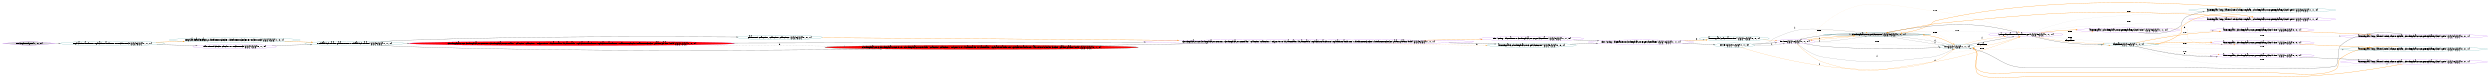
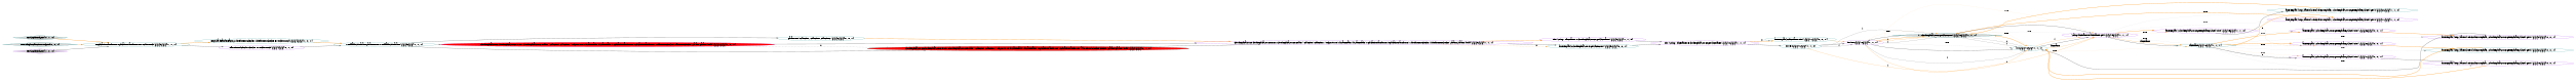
  digraph {
    rankdir=LR
    node [color=purple fillcolor=white shape=ellipse style=filled]
    edge [color=gray40 style=bold]
    n1 [label="List<String> sliceNames = cloudReplicaSource.getSliceNames()@@@9@@@['1', '1', '0']"]
    n2 [label="List<String> sliceNames = cloudReplicaSource.getSliceNames()@@@10@@@['1', '1', '1']"]
    n3 [color=teal label="assertEquals(3,sliceNames.size())@@@11@@@['0', '0', '1']"]
    n4 [color=teal label="int i = 0@@@11@@@['1', '1', '0']"]
+   n5 [color=teal fillcolor=lightgray label="testSimple_OnlyNrt['0', '1', '0']" shape=diamond]
    n6 [color=teal label="ReplicaListTransformer replicaListTransformer = Mockito.mock()@@@3@@@['1', '1', '1']"]
    n7 [color=teal label="HttpShardHandlerFactory.WhitelistHostChecker whitelistHostChecker = Mockito.mock()@@@4@@@['1', '0', '1']"]
    n8 [label="AllowListUrlChecker checker = Mockito.mock()@@@4@@@['0', '1', '0']"]
    n9 [color=teal label="assertEquals(\"http://baseUrl2:8984/slice2_replica3/\",cloudReplicaSource.getReplicasBySlice(i).get(0))@@@20@@@['1', '1', '0']"]
    n10 [color=teal fillcolor=lightgray label="i < cloudReplicaSource.getSliceCount()@@@13@@@['1', '1', '1']" shape=diamond]
    n11 [color=teal label="i++@@@14@@@['1', '1', '1']"]
    n12 [color=teal label="sliceName@@@16@@@['1', '1', '1']" shape=diamond]
    n13 [label="String sliceName = sliceNames.get(i)@@@15@@@['1', '1', '1']"]
    n14 [label="int i = 0@@@12@@@['1', '1', '1']"]
    n15 [label="assertEquals(\"http://baseUrl1:8983/slice1_replica1/\",cloudReplicaSource.getReplicasBySlice(i).get(0))@@@18@@@['0', '0', '1']"]
    n16 [color=teal label="ModifiableSolrParams params = new ModifiableSolrParams()@@@5@@@['1', '1', '1']"]
    n17 [color=teal label="params.set(\"collection\",\"collection1,collection2\")@@@6@@@['0', '0', '1']"]
    n18 [fillcolor=red label="CloudReplicaSource cloudReplicaSource = new CloudReplicaSource.Builder().collection(\"collection1\").onlyNrt(true).zkStateReader(zkStateReader).replicaListTransformer(replicaListTransformer).redlistHostChecker(redlistHostChecker).params(params).build()@@@7@@@['1', '0', '0']"]
    n19 [color=teal fillcolor=red label="CloudReplicaSource cloudReplicaSource = new CloudReplicaSource.Builder().collection(\"collection1\").onlyNrt(true).zkStateReader(zkStateReader).replicaListTransformer(replicaListTransformer).allowListUrlChecker(checker).params(params).build()@@@7@@@['0', '1', '0']"]
    n20 [label="assertEquals(1,cloudReplicaSource.getReplicasBySlice(i).size())@@@20@@@['0', '0', '1']"]
    n21 [label="assertEquals(\"http://baseUrl1:8983/slice1_replica1/\",cloudReplicaSource.getReplicasBySlice(i).get(0))@@@17@@@['1', '1', '0']"]
    n22 [label="assertEquals(2,cloudReplicaSource.getReplicasBySlice(i).size())@@@17@@@['0', '0', '1']"]
    n23 [color=teal label="assertEquals(\"http://baseUrl2:8984/slice2_replica3/\",cloudReplicaSource.getReplicasBySlice(i).get(0))@@@21@@@['0', '0', '1']"]
    n24 [label="assertEquals(\"http://baseUrl1:8983/slice1_replica5/\",cloudReplicaSource.getReplicasBySlice(i).get(0))@@@24@@@['0', '0', '1']"]
    n25 [label="assertEquals(1,cloudReplicaSource.getReplicasBySlice(i).size())@@@23@@@['0', '0', '1']"]
    n26 [label="CloudReplicaSource cloudReplicaSource = new CloudReplicaSource.Builder().collection(\"collection1\").onlyNrt(true).zkStateReader(zkStateReader).replicaListTransformer(replicaListTransformer).whitelistHostChecker(whitelistHostChecker).params(params).build()@@@8@@@['1', '1', '1']"]
    n27 [color=teal label="assertEquals(3,cloudReplicaSource.getSliceCount())@@@9@@@['0', '0', '1']"]
+   n28 [color=teal fillcolor=lightgray label="testMultipleCollections_OnlyNrt['0', '0', '1']" shape=diamond]
    n29 [label="assertEquals(1,cloudReplicaSource.getReplicasBySlice(i).size())@@@19@@@['1', '1', '0']"]
    n30 [fillcolor=lightgray label="testSimple_OnlyNrt['1', '0', '0']" shape=diamond]
    n1 -> n2
    n2 -> n3 [color=darkorange]
    n2 -> n3 [label=0 style=dashed]
    n2 -> n4
    n3 -> n14 [color=darkorange style=solid]
    n4 -> n10 [label=i style=solid]
    n4 -> n11 [color=darkorange label=i style=solid]
    n4 -> n14 [label=i style=solid]
    n4 -> n14
+   n5 -> n6 [color=darkorange]
    n6 -> n7 [color=darkorange]
    n6 -> n8
    n7 -> n16 [color=darkorange]
    n8 -> n16
    n9 -> n10 [color=darkorange]
    n10 -> n11 [label=i style=solid]
    n10 -> n11 [color=darkorange label=true style=dotted]
    n10 -> n12 [color=darkorange label=true style=dotted]
    n10 -> n13
    n10 -> n13 [label=true style=dotted]
    n10 -> n14
    n10 -> n14 [color=darkorange label=i style=solid]
    n11 -> n10 [color=darkorange]
    n11 -> n10 [label=i style=solid]
    n11 -> n13
    n11 -> n13 [color=darkorange label=sliceName style=solid]
    n11 -> n13 [color=darkorange label=i style=solid]
    n12 -> n15 [label=true style=dotted]
    n12 -> n20 [color=darkorange]
    n12 -> n20 [label=true style=dotted]
    n12 -> n21 [color=darkorange]
    n12 -> n22 [color=darkorange label=true style=dotted]
    n12 -> n22 [label=0 style=dashed]
    n12 -> n22
    n12 -> n23 [label=true style=dotted]
    n12 -> n24 [label=true style=dotted]
    n12 -> n25 [label=true style=dotted]
    n12 -> n25 [color=darkorange]
    n13 -> n9 [label=true style=dotted]
    n13 -> n12 [color=darkorange label=sliceName style=solid]
    n13 -> n12
    n13 -> n12 [label=true style=dotted]
    n13 -> n21 [label=true style=dotted]
    n13 -> n29 [color=darkorange]
    n13 -> n29 [color=darkorange label=true style=dotted]
    n14 -> n10 [label=i style=solid]
    n14 -> n10 [color=darkorange label=true style=dotted]
    n14 -> n10 [color=darkorange]
    n14 -> n11 [label=i style=solid]
    n14 -> n11 [label=true style=dotted]
    n14 -> n11
    n14 -> n13 [color=darkorange label=i style=solid]
    n14 -> n13 [color=darkorange label=true style=dotted]
    n15 -> n11 [color=darkorange]
    n16 -> n17
    n16 -> n18
    n16 -> n19
    n17 -> n26 [color=darkorange]
    n18 -> n19 [label=0 style=dashed]
    n18 -> n26
    n19 -> n26
    n20 -> n23 [color=darkorange]
    n21 -> n10 [color=darkorange]
    n22 -> n15
    n23 -> n11 [color=darkorange]
    n24 -> n11
    n25 -> n24 [color=darkorange]
    n26 -> n1 [color=darkorange]
    n26 -> n27 [color=darkorange label=0 style=dashed]
    n26 -> n27
    n27 -> n2
+   n28 -> n6 [color=darkorange]
    n29 -> n9
    n29 -> n20 [color=darkorange label=0 style=dashed]
    n30 -> n6
  }
